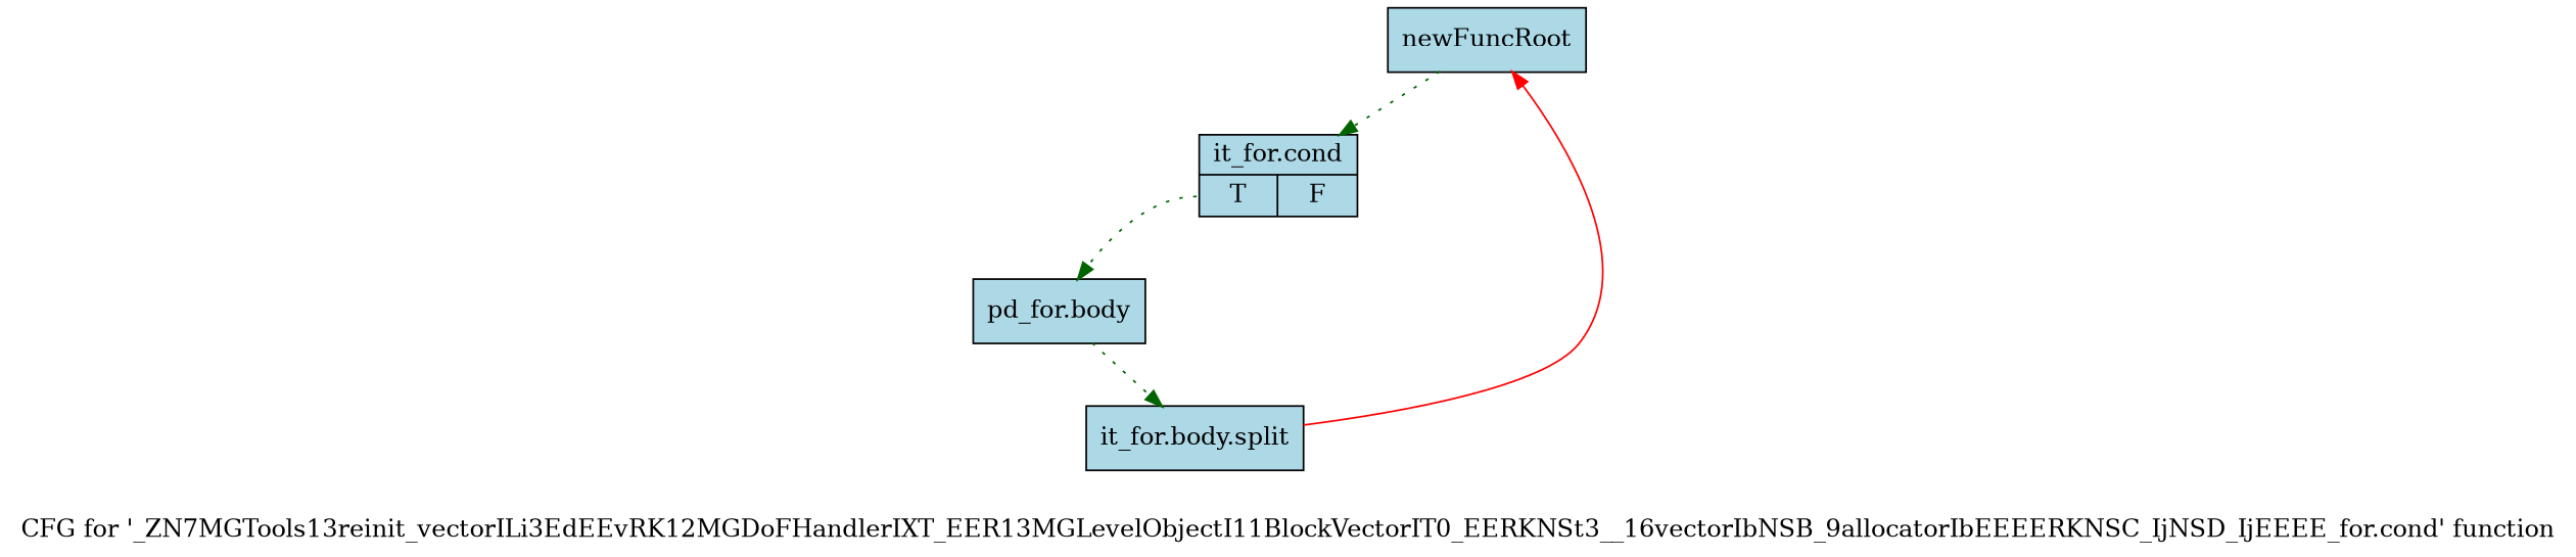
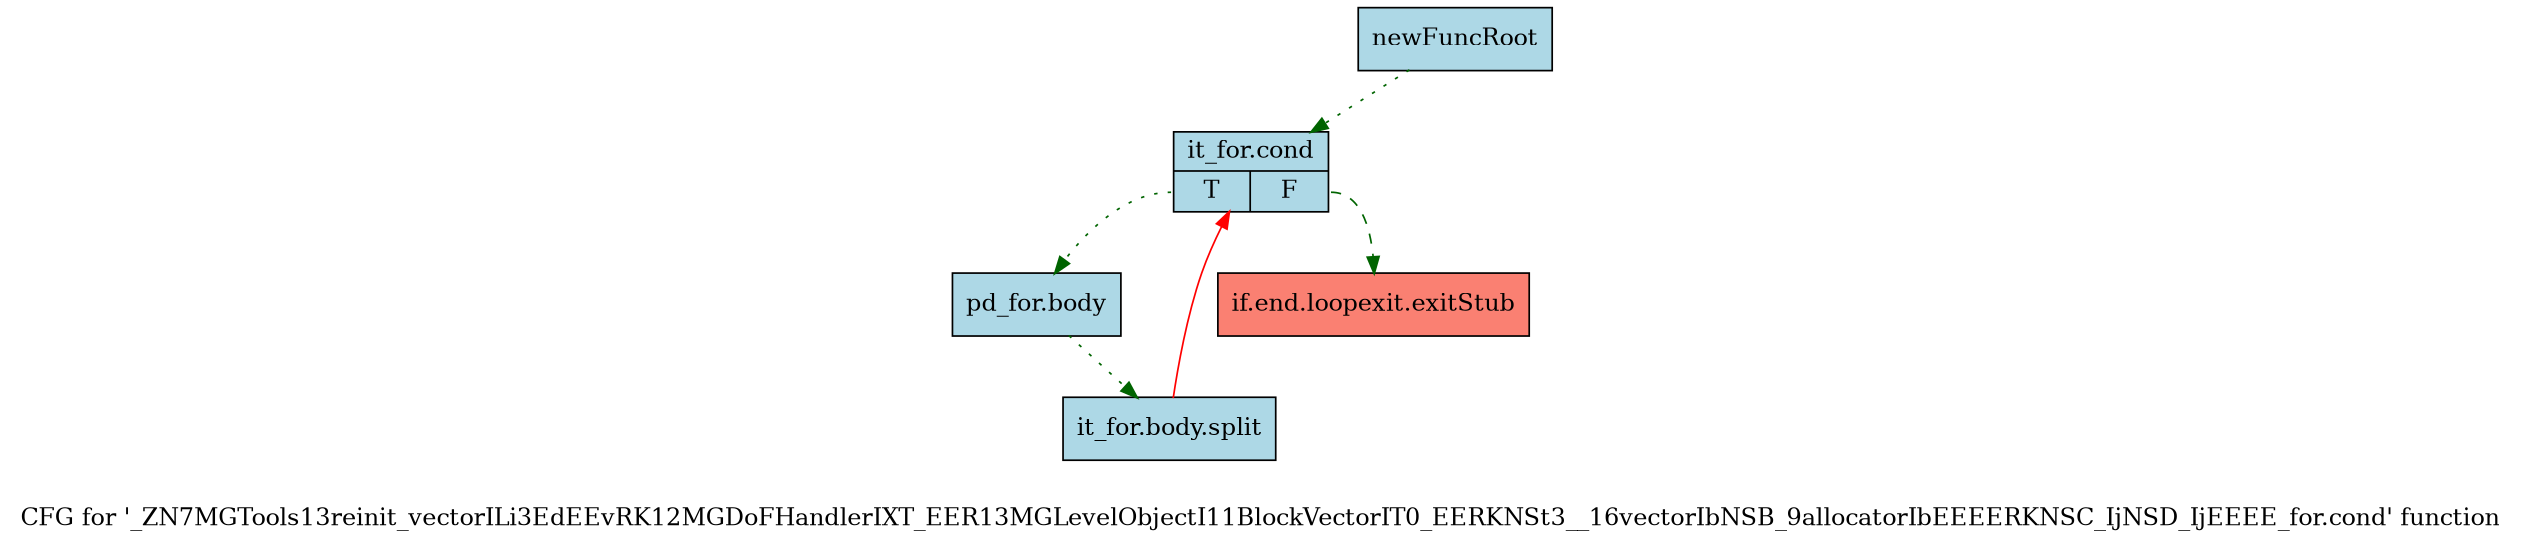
  digraph {
    label="CFG for '_ZN7MGTools13reinit_vectorILi3EdEEvRK12MGDoFHandlerIXT_EER13MGLevelObjectI11BlockVectorIT0_EERKNSt3__16vectorIbNSB_9allocatorIbEEEERKNSC_IjNSD_IjEEEE_for.cond' function"
    node [fillcolor=lightblue shape=record style=filled]
    edge [color=darkgreen style=dotted]
    n1 [label="{newFuncRoot}"]
    n2 [label="{it_for.cond|{<s0>T|<s1>F}}"]
+   n3 [fillcolor=salmon label="{if.end.loopexit.exitStub}"]
    n4 [label="{pd_for.body}"]
    n5 [label="{it_for.body.split}"]
    n1 -> n2
+   n2 -> n3 [style=dashed tailport=s1]
    n2 -> n4 [tailport=s0]
    n4 -> n5
-   n5 -> n1 [color=red style=solid]
+   n5 -> n2 [color=red style=solid]
  }
